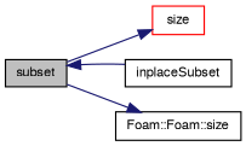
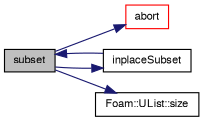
  digraph {
    rankdir=LR
    node [color=black fontname=FreeSans fontsize=10 shape=record]
    edge [color=midnightblue fontname=FreeSans fontsize=10 labelfontname=FreeSans labelfontsize=10 style=solid]
    n1 [fillcolor=grey75 fontcolor=black height=0.2 label=subset style=filled width=0.4]
-   n2 [color=red height=0.2 label=size width=0.4]
+   n2 [color=red height=0.2 label=abort width=0.4]
    n3 [height=0.2 label=inplaceSubset width=0.4]
-   n4 [height=0.2 label="Foam::Foam::size" width=0.4]
+   n4 [height=0.2 label="Foam::UList::size" width=0.4]
    n1 -> n2
+   n1 -> n3
    n1 -> n4
    n3 -> n1
  }
